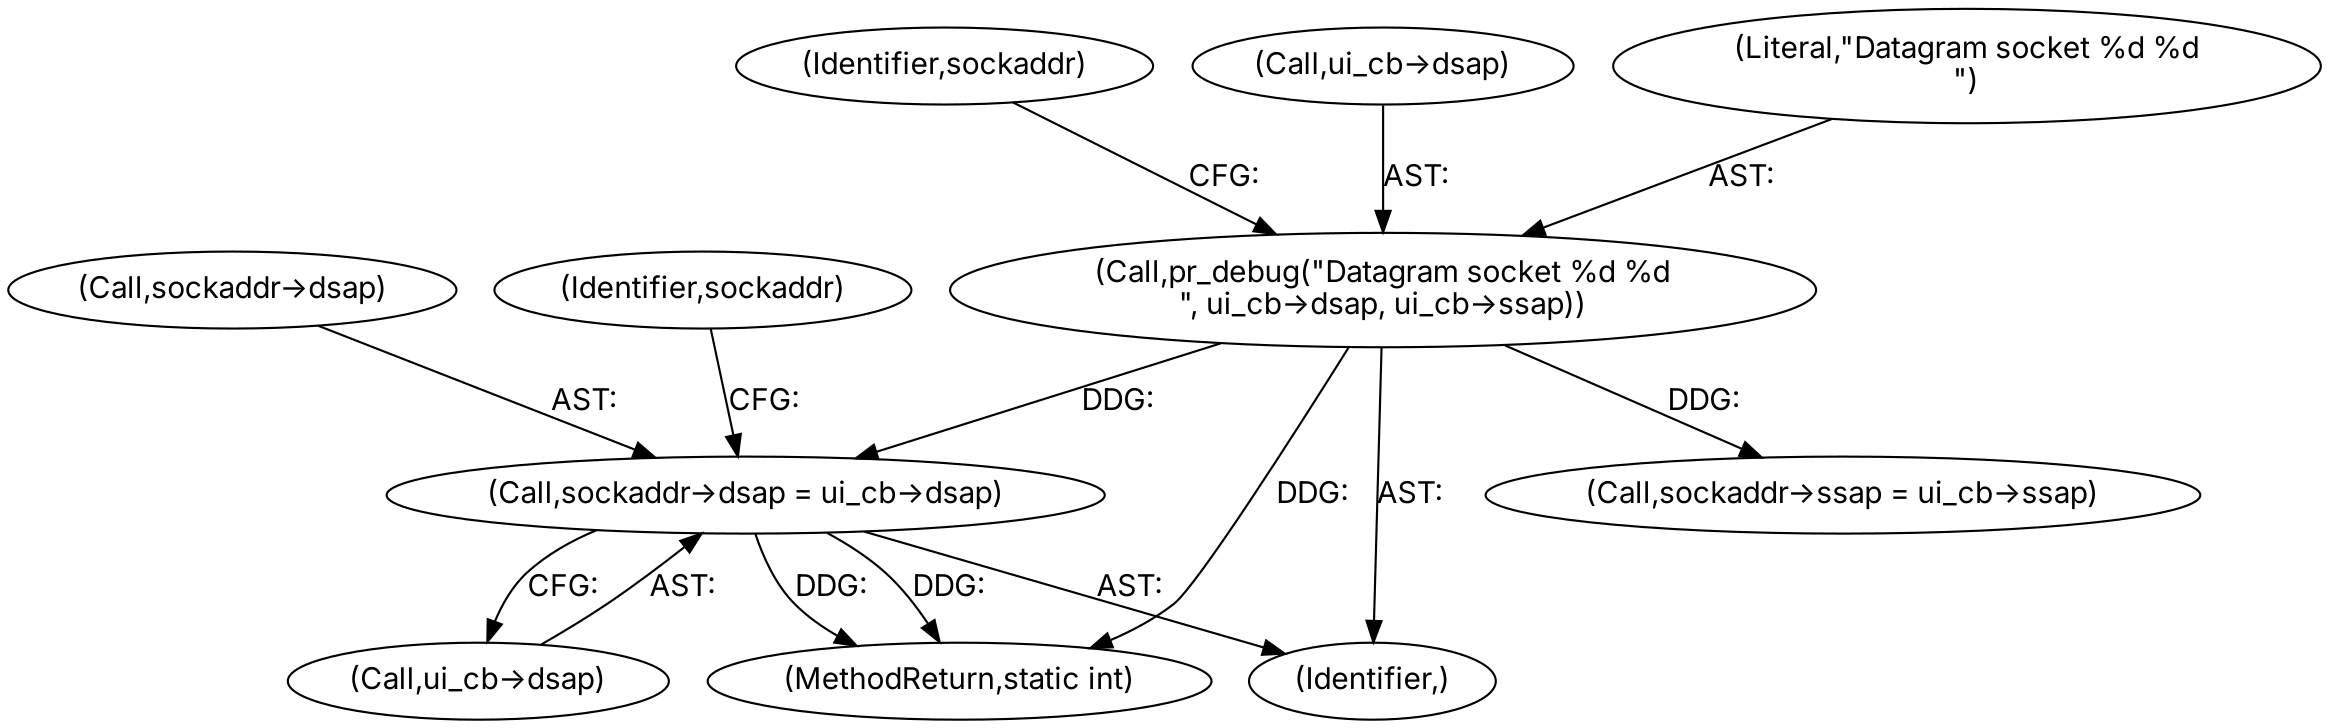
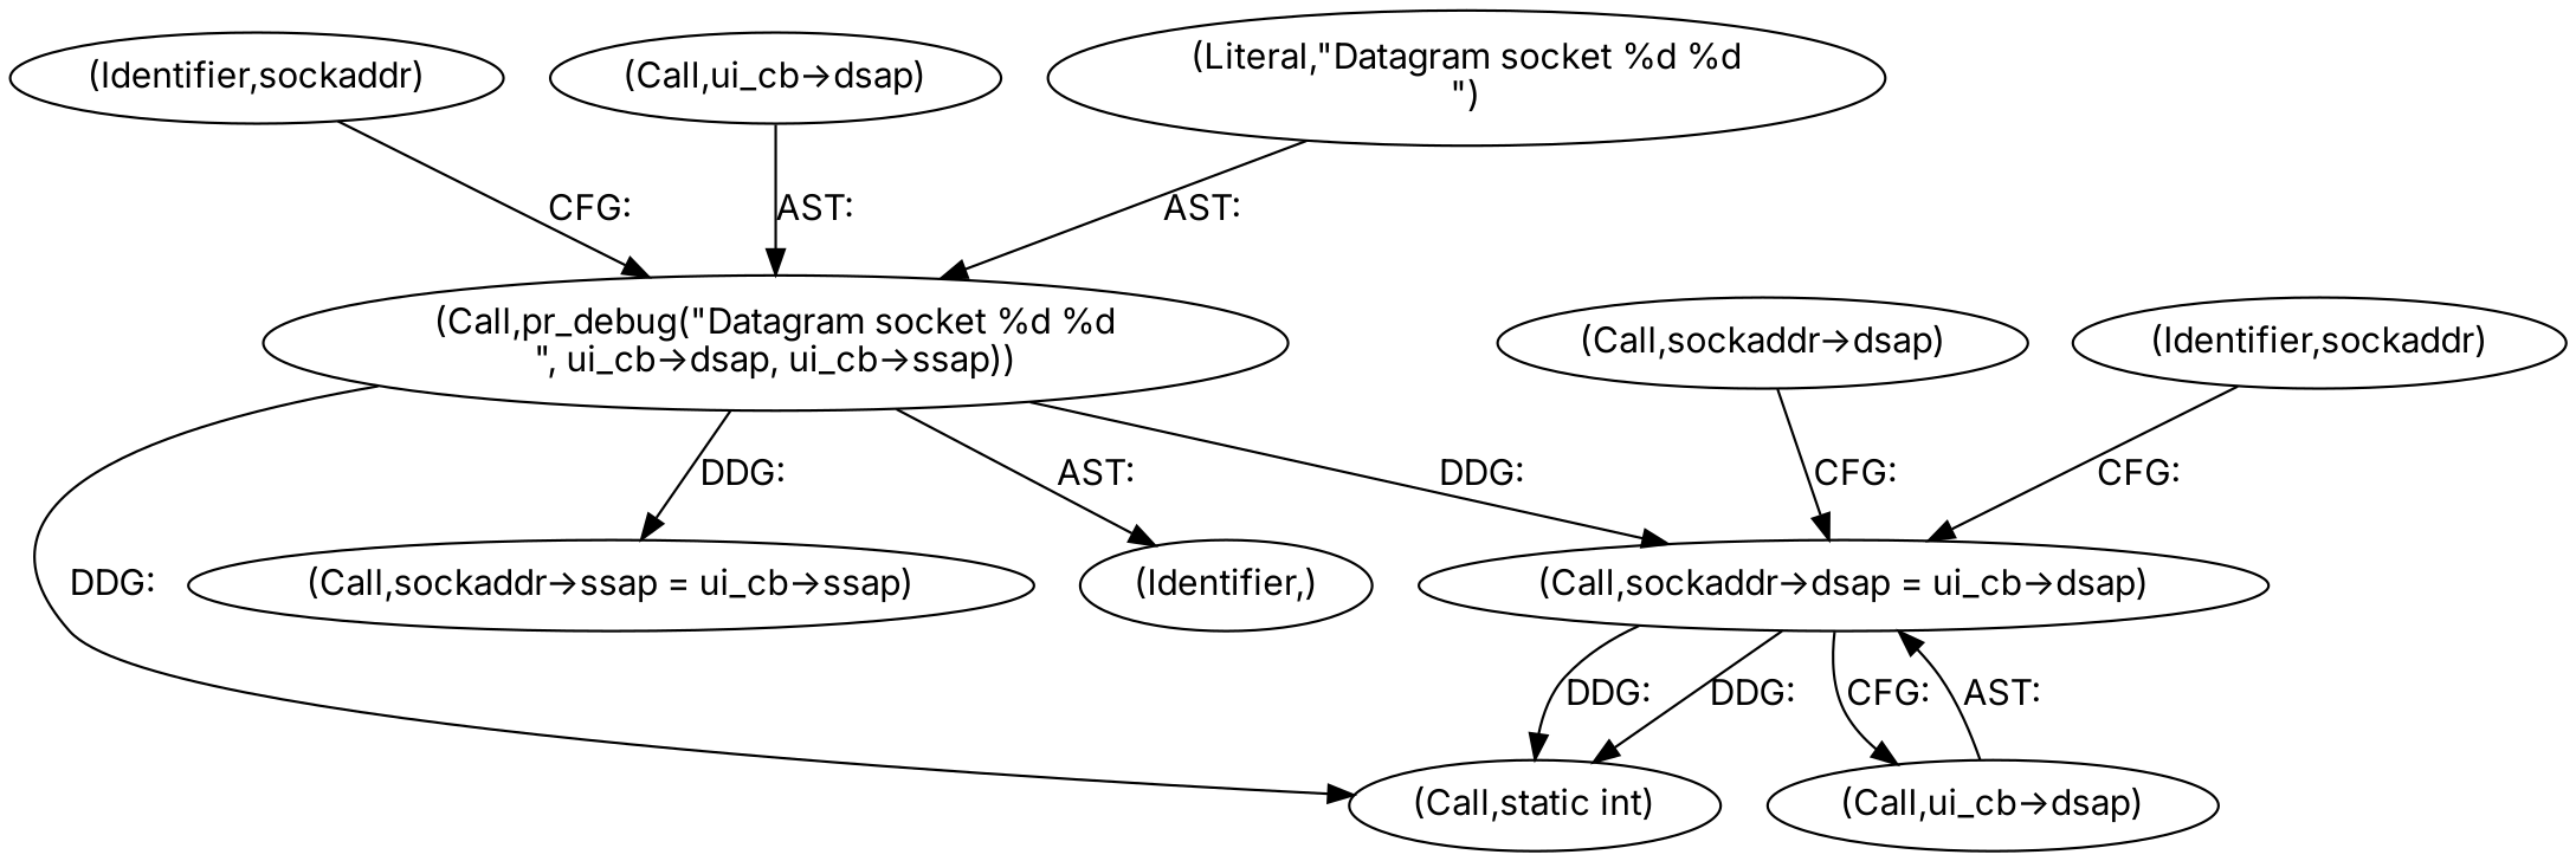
  digraph {
    fontname=Inter
    node [fontname=Inter]
    edge [fontname=Inter]
    n1 [label="(Call,sockaddr->dsap = ui_cb->dsap)"]
    n2 [label="(Identifier,)"]
-   n3 [label="(MethodReturn,static int)"]
+   n3 [label="(Call,static int)"]
    n4 [label="(Call,ui_cb->dsap)"]
    n5 [label="(Call,pr_debug(\"Datagram socket %d %d\n\", ui_cb->dsap, ui_cb->ssap))"]
    n6 [label="(Call,sockaddr->ssap = ui_cb->ssap)"]
    n7 [label="(Identifier,sockaddr)"]
    n8 [label="(Call,ui_cb->dsap)"]
    n9 [label="(Literal,\"Datagram socket %d %d\n\")"]
    n10 [label="(Call,sockaddr->dsap)"]
    n11 [label="(Identifier,sockaddr)"]
-   n1 -> n2 [label="AST: "]
    n1 -> n3 [label="DDG: "]
    n1 -> n3 [label="DDG: "]
    n1 -> n4 [label="CFG: "]
    n4 -> n1 [label="AST: "]
    n5 -> n1 [label="DDG: "]
    n5 -> n2 [label="AST: "]
    n5 -> n3 [label="DDG: "]
    n5 -> n6 [label="DDG: "]
    n7 -> n5 [label="CFG: "]
    n8 -> n5 [label="AST: "]
    n9 -> n5 [label="AST: "]
-   n10 -> n1 [label="AST: "]
+   n10 -> n1 [label="CFG: "]
    n11 -> n1 [label="CFG: "]
  }
